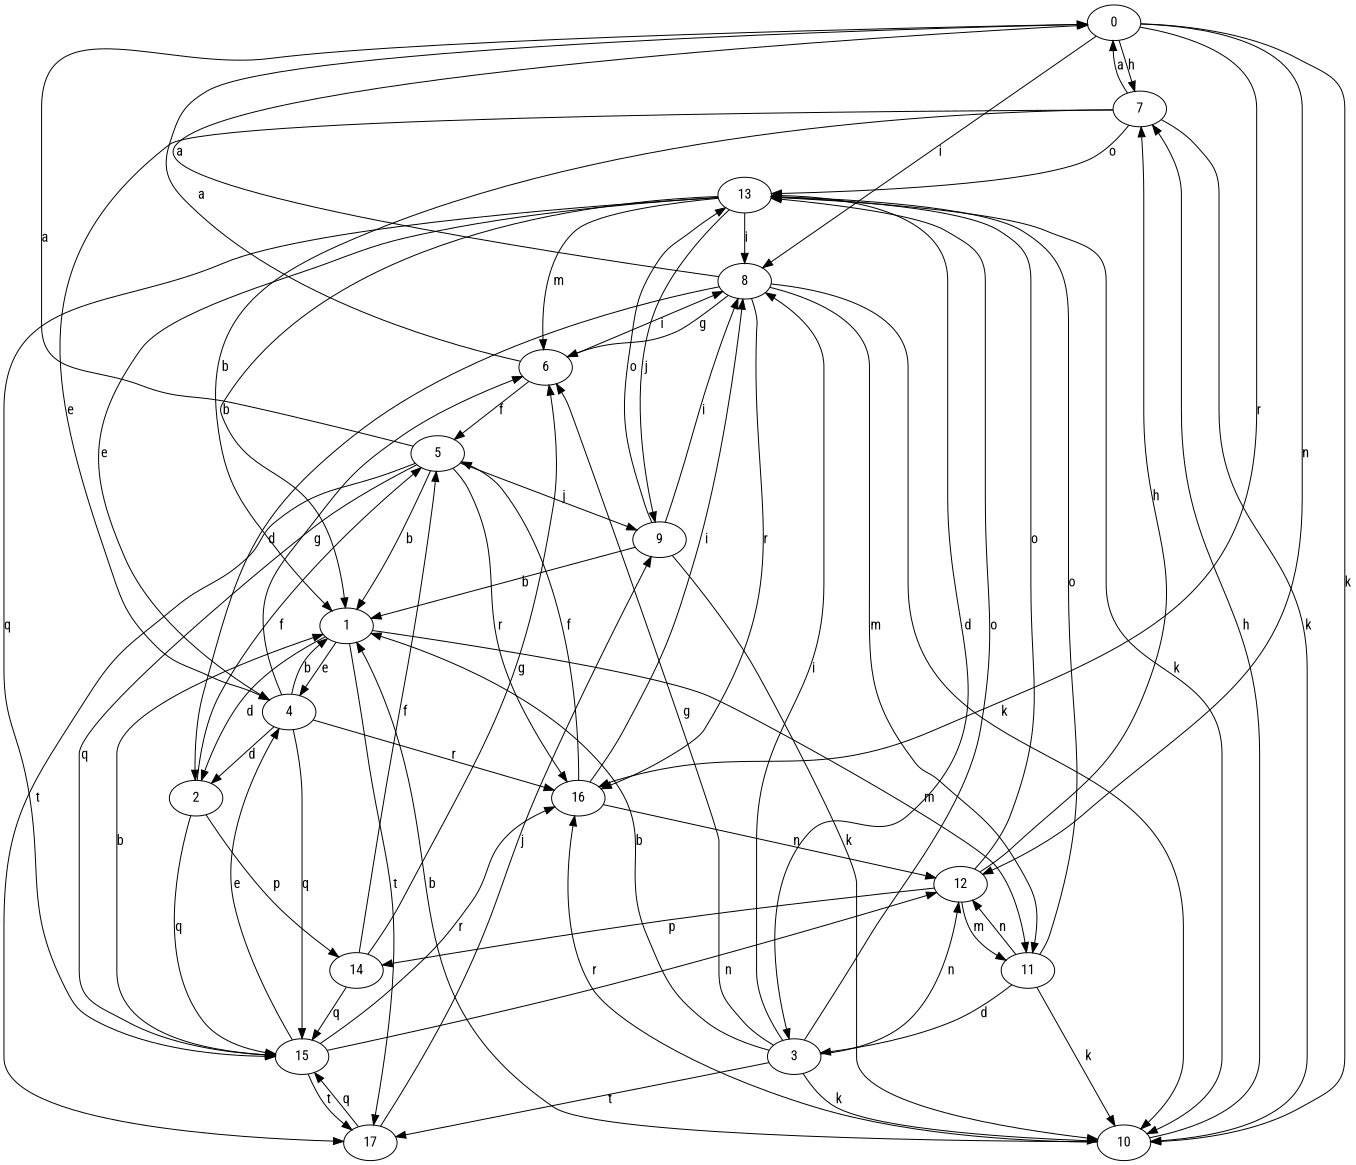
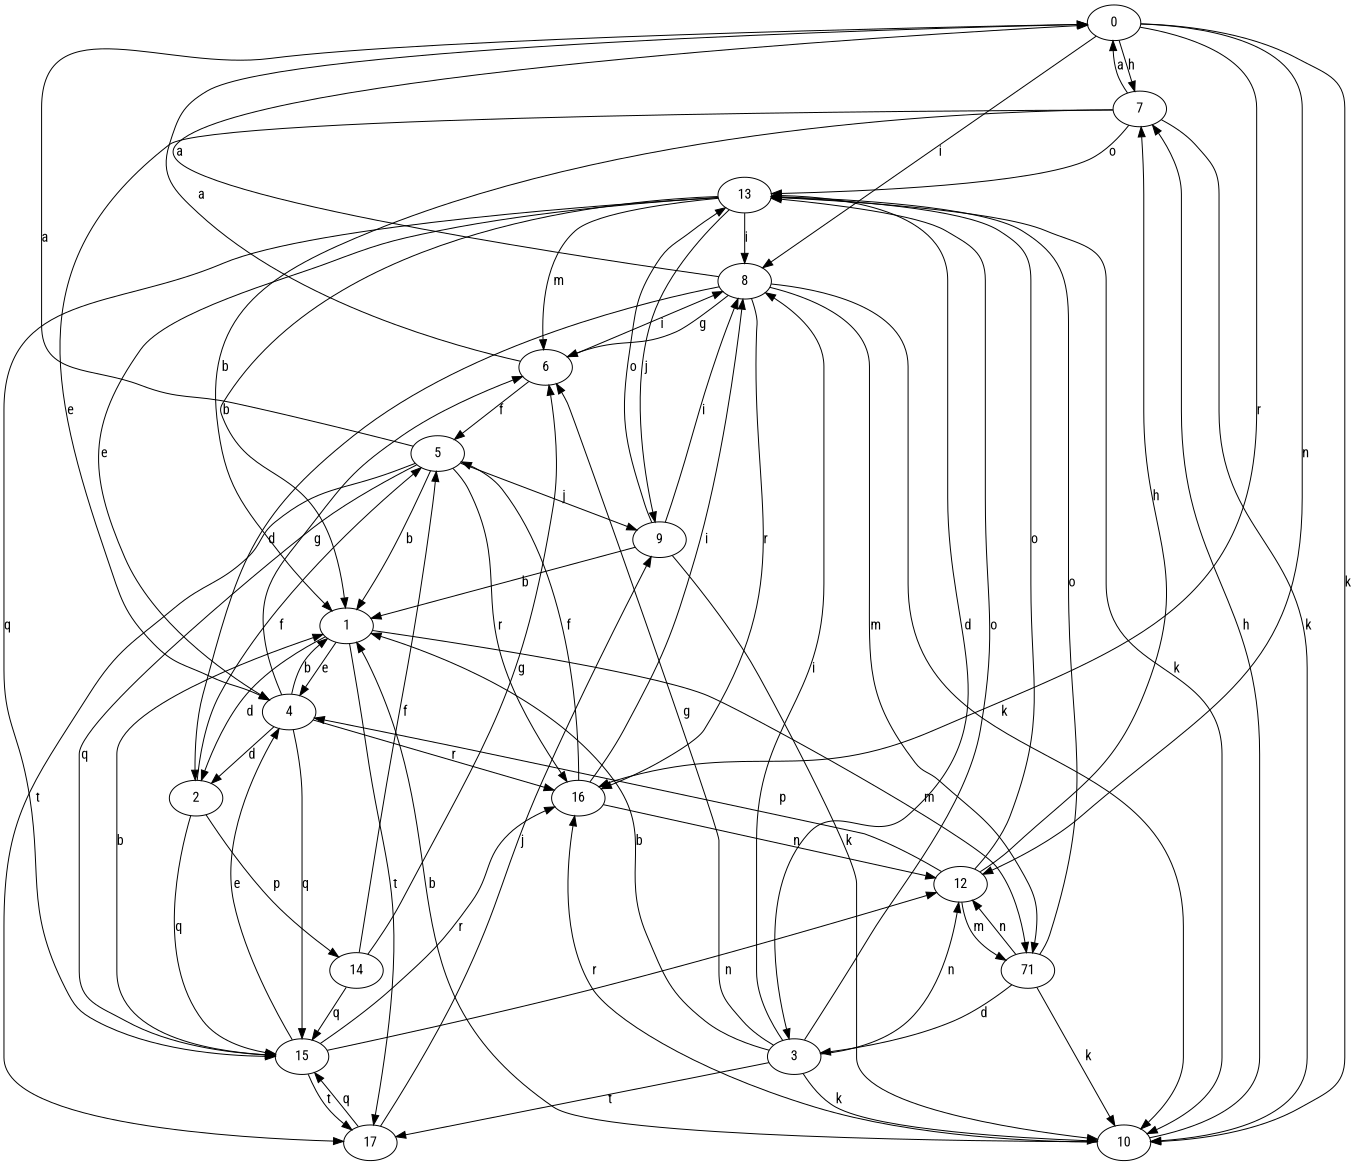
  strict digraph {
    fontname="Roboto Condensed"
    node [fontname="Roboto Condensed"]
    edge [fontname="Roboto Condensed"]
    0
    7
    8
    10
    12
    16
    1
    4
    13
    2
-   11
+   11 [label=71]
    6
    14
    5
    17
    15
    3
    9
    0 -> 7 [label=h]
    0 -> 8 [label=i]
    0 -> 10 [label=k]
    0 -> 12 [label=n]
    0 -> 16 [label=r]
    7 -> 0 [label=a]
    7 -> 10 [label=k]
    7 -> 1 [label=b]
    7 -> 4 [label=e]
    7 -> 13 [label=o]
    8 -> 0 [label=a]
    8 -> 10 [label=k]
    8 -> 16 [label=r]
    8 -> 2 [label=d]
    8 -> 11 [label=m]
    8 -> 6 [label=g]
    10 -> 7 [label=h]
    10 -> 16 [label=r]
    10 -> 1 [label=b]
    12 -> 7 [label=h]
    12 -> 13 [label=o]
    12 -> 11 [label=m]
-   12 -> 14 [label=p]
+   12 -> 4 [label=p]
    16 -> 8 [label=i]
    16 -> 12 [label=n]
    16 -> 5 [label=f]
    1 -> 4 [label=e]
    1 -> 2 [label=d]
    1 -> 11 [label=m]
    1 -> 17 [label=t]
    4 -> 16 [label=r]
    4 -> 1 [label=b]
    4 -> 2 [label=d]
    4 -> 6 [label=g]
    4 -> 15 [label=q]
    13 -> 8 [label=i]
    13 -> 10 [label=k]
    13 -> 1 [label=b]
    13 -> 4 [label=e]
    13 -> 6 [label=m]
    13 -> 15 [label=q]
    13 -> 3 [label=d]
    13 -> 9 [label=j]
    2 -> 14 [label=p]
    2 -> 5 [label=f]
    2 -> 15 [label=q]
    11 -> 10 [label=k]
    11 -> 12 [label=n]
    11 -> 13 [label=o]
    11 -> 3 [label=d]
    6 -> 0 [label=a]
    6 -> 8 [label=i]
    6 -> 5 [label=f]
    14 -> 6 [label=g]
    14 -> 5 [label=f]
    14 -> 15 [label=q]
    5 -> 0 [label=a]
    5 -> 16 [label=r]
    5 -> 1 [label=b]
    5 -> 17 [label=t]
    5 -> 15 [label=q]
    5 -> 9 [label=j]
    17 -> 15 [label=q]
    17 -> 9 [label=j]
    15 -> 12 [label=n]
    15 -> 16 [label=r]
    15 -> 1 [label=b]
    15 -> 4 [label=e]
    15 -> 17 [label=t]
    3 -> 8 [label=i]
    3 -> 10 [label=k]
    3 -> 12 [label=n]
    3 -> 1 [label=b]
    3 -> 13 [label=o]
    3 -> 6 [label=g]
    3 -> 17 [label=t]
    9 -> 8 [label=i]
    9 -> 10 [label=k]
    9 -> 1 [label=b]
    9 -> 13 [label=o]
  }
